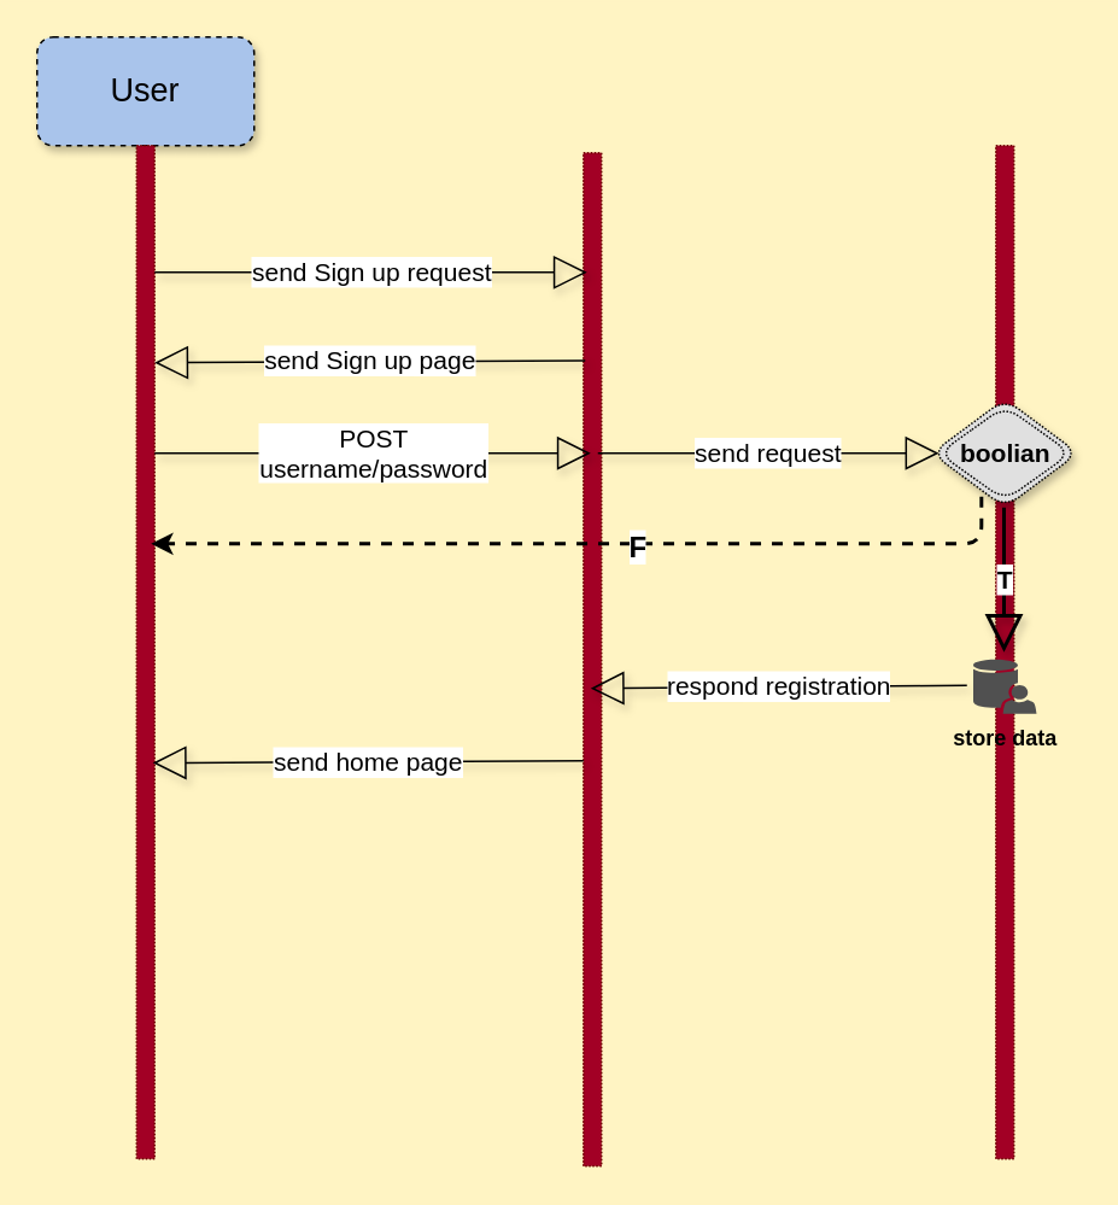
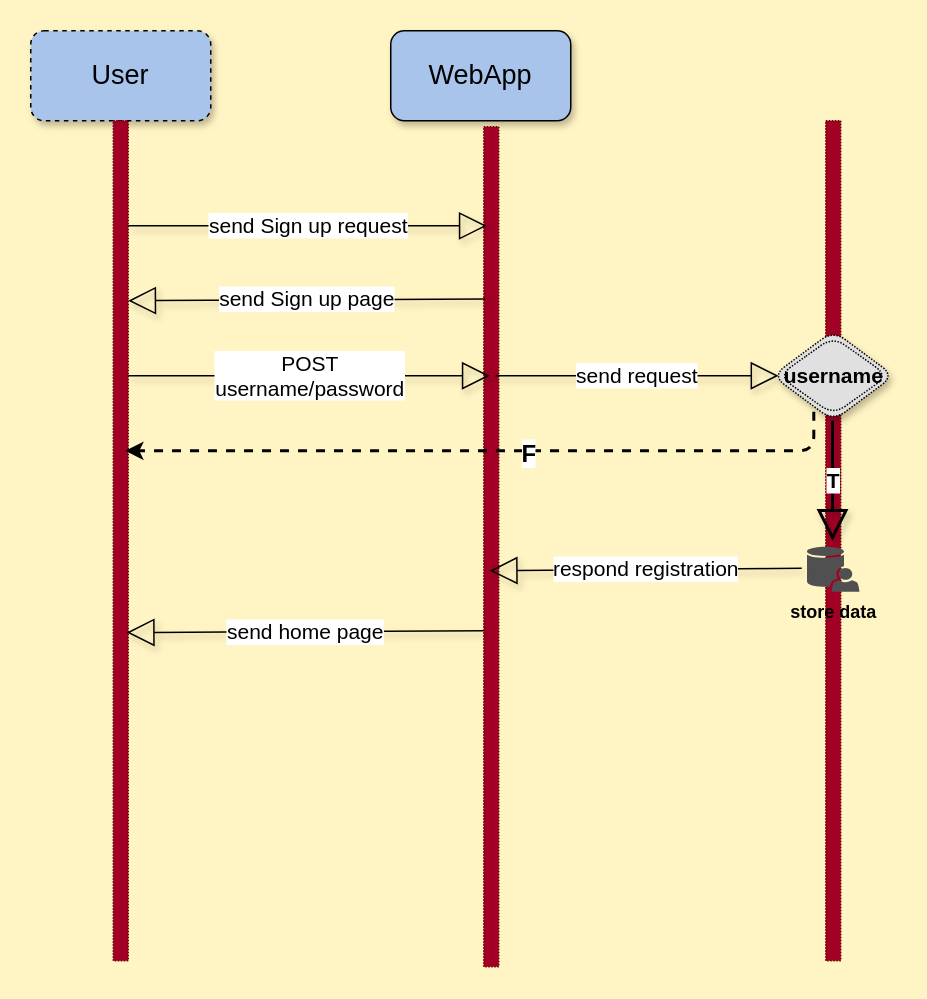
  <mxCell id="0" />
  <mxCell id="1" value="Connector" parent="0" />
  <mxCell id="2" value="&lt;font style=&quot;font-size: 18px;&quot;&gt;User&lt;/font&gt;" style="rounded=1;whiteSpace=wrap;html=1;fillColor=#A9C4EB;glass=0;comic=0;shadow=1;fontSize=18;dashed=1;" parent="1" vertex="1"><mxGeometry x="20" y="20" width="120" height="60" as="geometry" /></mxCell>
+ <mxCell id="3" value="&lt;font style=&quot;font-size: 18px;&quot;&gt;WebApp&lt;/font&gt;" style="rounded=1;whiteSpace=wrap;html=1;fillColor=#A9C4EB;shadow=1;fontSize=18;" parent="1" vertex="1"><mxGeometry x="260" y="20" width="120" height="60" as="geometry" /></mxCell>
  <mxCell id="4" value="" style="html=1;points=[];perimeter=orthogonalPerimeter;fillColor=#a20025;dashed=1;dashPattern=1 1;strokeColor=#6F0000;fontColor=#ffffff;" parent="1" vertex="1"><mxGeometry x="75" y="80" width="10" height="560" as="geometry" /></mxCell>
  <mxCell id="5" value="" style="html=1;points=[];perimeter=orthogonalPerimeter;fillColor=#a20025;dashed=1;dashPattern=1 1;strokeColor=#6F0000;fontColor=#ffffff;" parent="1" vertex="1"><mxGeometry x="322" y="84" width="10" height="560" as="geometry" /></mxCell>
  <mxCell id="6" value="&lt;font style=&quot;font-size: 14px&quot;&gt;send Sign up request&lt;br&gt;&lt;/font&gt;" style="endArrow=block;endSize=16;endFill=0;html=1;shadow=1;comic=0;entryX=0.2;entryY=0.118;entryDx=0;entryDy=0;entryPerimeter=0;" parent="1" target="5" edge="1"><mxGeometry width="160" relative="1" as="geometry"><mxPoint x="85" y="150" as="sourcePoint" /><mxPoint x="286.5" y="150" as="targetPoint" /></mxGeometry></mxCell>
  <mxCell id="7" value="" style="html=1;points=[];perimeter=orthogonalPerimeter;fillColor=#a20025;dashed=1;dashPattern=1 1;strokeColor=#6F0000;fontColor=#ffffff;" parent="1" vertex="1"><mxGeometry x="550" y="80" width="10" height="560" as="geometry" /></mxCell>
  <mxCell id="8" value="&lt;span style=&quot;font-size: 14px&quot;&gt;send Sign up page&lt;/span&gt;" style="endArrow=block;endSize=16;endFill=0;html=1;shadow=1;comic=0;exitX=0.1;exitY=0.205;exitDx=0;exitDy=0;exitPerimeter=0;entryX=1.243;entryY=0.252;entryDx=0;entryDy=0;entryPerimeter=0;" parent="1" source="5" edge="1"><mxGeometry width="160" relative="1" as="geometry"><mxPoint x="310.71" y="200" as="sourcePoint" /><mxPoint x="85" y="200" as="targetPoint" /></mxGeometry></mxCell>
  <mxCell id="9" value="&lt;font style=&quot;font-size: 14px&quot;&gt;POST &lt;br&gt;username/password&lt;br&gt;&lt;/font&gt;" style="endArrow=block;endSize=16;endFill=0;html=1;shadow=1;comic=0;" parent="1" edge="1"><mxGeometry width="160" relative="1" as="geometry"><mxPoint x="85" y="250" as="sourcePoint" /><mxPoint x="326" y="250" as="targetPoint" /></mxGeometry></mxCell>
  <mxCell id="10" value="&lt;font style=&quot;font-size: 14px&quot;&gt;send request&lt;br&gt;&lt;/font&gt;" style="endArrow=block;endSize=16;endFill=0;html=1;shadow=1;comic=0;entryX=0;entryY=0.5;entryDx=0;entryDy=0;" parent="1" edge="1"><mxGeometry width="160" relative="1" as="geometry"><mxPoint x="330" y="250" as="sourcePoint" /><mxPoint x="518.5" y="250" as="targetPoint" /></mxGeometry></mxCell>
- <mxCell id="11" value="&lt;b&gt;&lt;font style=&quot;font-size: 14px&quot;&gt;boolian&lt;/font&gt;&lt;/b&gt;" style="shape=rhombus;double=1;perimeter=rhombusPerimeter;whiteSpace=wrap;html=1;align=center;rounded=1;shadow=1;glass=0;dashed=1;dashPattern=1 1;comic=0;fillColor=#E0E0E0;" parent="1" vertex="1"><mxGeometry x="514.5" y="220" width="81" height="60" as="geometry" /></mxCell>
+ <mxCell id="11" value="&lt;b&gt;&lt;font style=&quot;font-size: 14px&quot;&gt;username&lt;/font&gt;&lt;/b&gt;" style="shape=rhombus;double=1;perimeter=rhombusPerimeter;whiteSpace=wrap;html=1;align=center;rounded=1;shadow=1;glass=0;dashed=1;dashPattern=1 1;comic=0;fillColor=#E0E0E0;" parent="1" vertex="1"><mxGeometry x="514.5" y="220" width="81" height="60" as="geometry" /></mxCell>
  <mxCell id="12" value="" style="edgeStyle=elbowEdgeStyle;elbow=vertical;endArrow=classic;html=1;exitX=0.34;exitY=0.9;exitDx=0;exitDy=0;dashed=1;strokeWidth=2;exitPerimeter=0;" parent="1" source="11" edge="1"><mxGeometry width="50" height="50" relative="1" as="geometry"><mxPoint x="313" y="270" as="sourcePoint" /><mxPoint x="82.96" y="300.02" as="targetPoint" /><Array as="points"><mxPoint x="224.96" y="300.02" /></Array></mxGeometry></mxCell>
  <mxCell id="13" value="&lt;font size=&quot;1&quot;&gt;&lt;b style=&quot;font-size: 16px&quot;&gt;F&lt;/b&gt;&lt;/font&gt;" style="edgeLabel;html=1;align=center;verticalAlign=middle;resizable=0;points=[];" parent="12" vertex="1" connectable="0"><mxGeometry x="-0.107" y="1" relative="1" as="geometry"><mxPoint as="offset" /></mxGeometry></mxCell>
  <mxCell id="14" value="&lt;font style=&quot;font-size: 14px&quot;&gt;&lt;b&gt;T&lt;/b&gt;&lt;br&gt;&lt;/font&gt;" style="endArrow=block;endSize=16;endFill=0;html=1;shadow=1;comic=0;strokeWidth=2;" parent="1" edge="1"><mxGeometry width="160" relative="1" as="geometry"><mxPoint x="554.5" y="280" as="sourcePoint" /><mxPoint x="554.5" y="360" as="targetPoint" /></mxGeometry></mxCell>
  <mxCell id="15" value="&lt;b&gt;store data&lt;/b&gt;" style="pointerEvents=1;shadow=0;dashed=0;html=1;strokeColor=none;fillColor=#505050;labelPosition=center;verticalLabelPosition=bottom;verticalAlign=top;outlineConnect=0;align=center;shape=mxgraph.office.users.user_store;" parent="1" vertex="1"><mxGeometry x="537.5" y="364" width="35" height="30" as="geometry" /></mxCell>
  <mxCell id="16" value="&lt;span style=&quot;font-size: 14px&quot;&gt;send home page&lt;/span&gt;" style="endArrow=block;endSize=16;endFill=0;html=1;shadow=1;comic=0;exitX=0.1;exitY=0.205;exitDx=0;exitDy=0;exitPerimeter=0;entryX=1.243;entryY=0.252;entryDx=0;entryDy=0;entryPerimeter=0;" parent="1" edge="1"><mxGeometry width="160" relative="1" as="geometry"><mxPoint x="322" y="420" as="sourcePoint" /><mxPoint x="84" y="421.2" as="targetPoint" /></mxGeometry></mxCell>
  <mxCell id="17" value="&lt;span style=&quot;font-size: 14px&quot;&gt;respond registration&lt;/span&gt;" style="endArrow=block;endSize=16;endFill=0;html=1;shadow=1;comic=0;exitX=0.1;exitY=0.205;exitDx=0;exitDy=0;exitPerimeter=0;" parent="1" edge="1"><mxGeometry width="160" relative="1" as="geometry"><mxPoint x="534" y="378.4" as="sourcePoint" /><mxPoint x="326" y="380" as="targetPoint" /></mxGeometry></mxCell>
